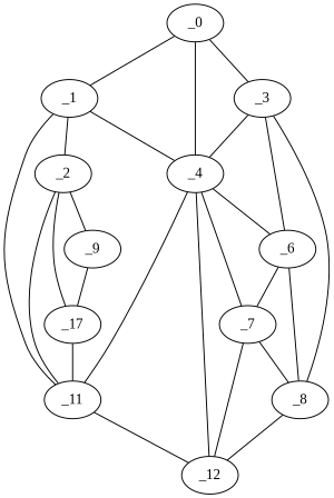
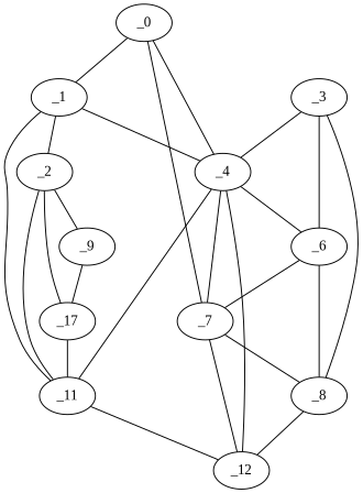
  graph {
    fontname="Liberation Serif"
    node [fontname="Liberation Serif" x=124]
    edge [fontname="Liberation Serif" valence=2]
    _0 [x=5 y=23]
    _1 [x=79 y=4]
    _3 [x=104 y=102]
    _4 [x=107 y=87]
    _2 [x=93 y=5]
    _11 [y=57]
    _6 [x=110 y=92]
    _8 [x=118 y=94]
    _7 [x=118 y=84]
    _12 [y=72]
    _9 [y=21]
    n12 [label=_17 y=28]
    _0 -- _1 [valence=1]
-   _0 -- _3 [valence=1]
+   _0 -- _7 [valence=1]
    _0 -- _4
    _1 -- _4 [valence=1]
    _1 -- _2 [valence=1]
    _1 -- _11
    _3 -- _4
    _3 -- _6 [valence=1]
    _3 -- _8 [valence=1]
    _4 -- _11
    _4 -- _6
    _4 -- _7
    _4 -- _12
    _2 -- _11
    _2 -- _9 [valence=1]
    _2 -- n12
    _11 -- _12 [valence=1]
    _6 -- _8
    _6 -- _7
    _8 -- _12 [valence=1]
    _7 -- _8
    _7 -- _12
    _9 -- n12 [valence=1]
    n12 -- _11 [valence=1]
  }
